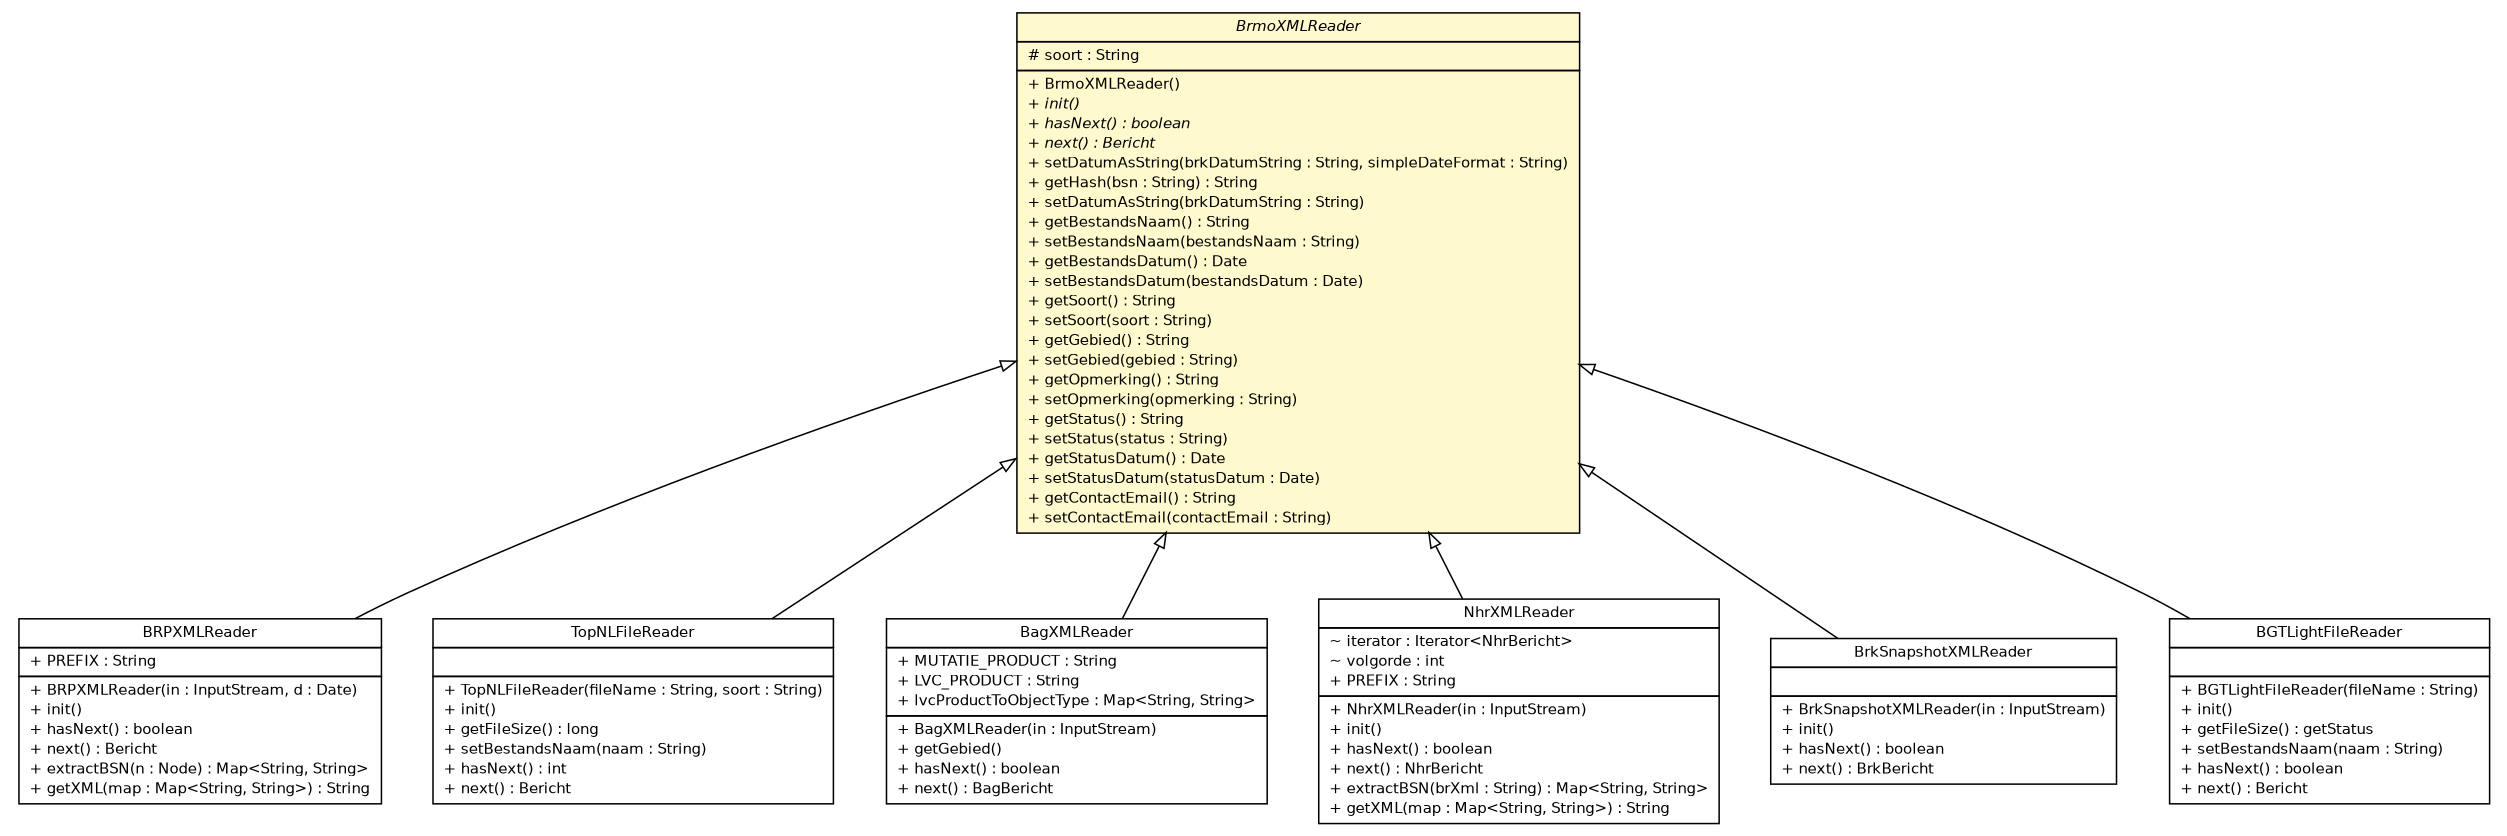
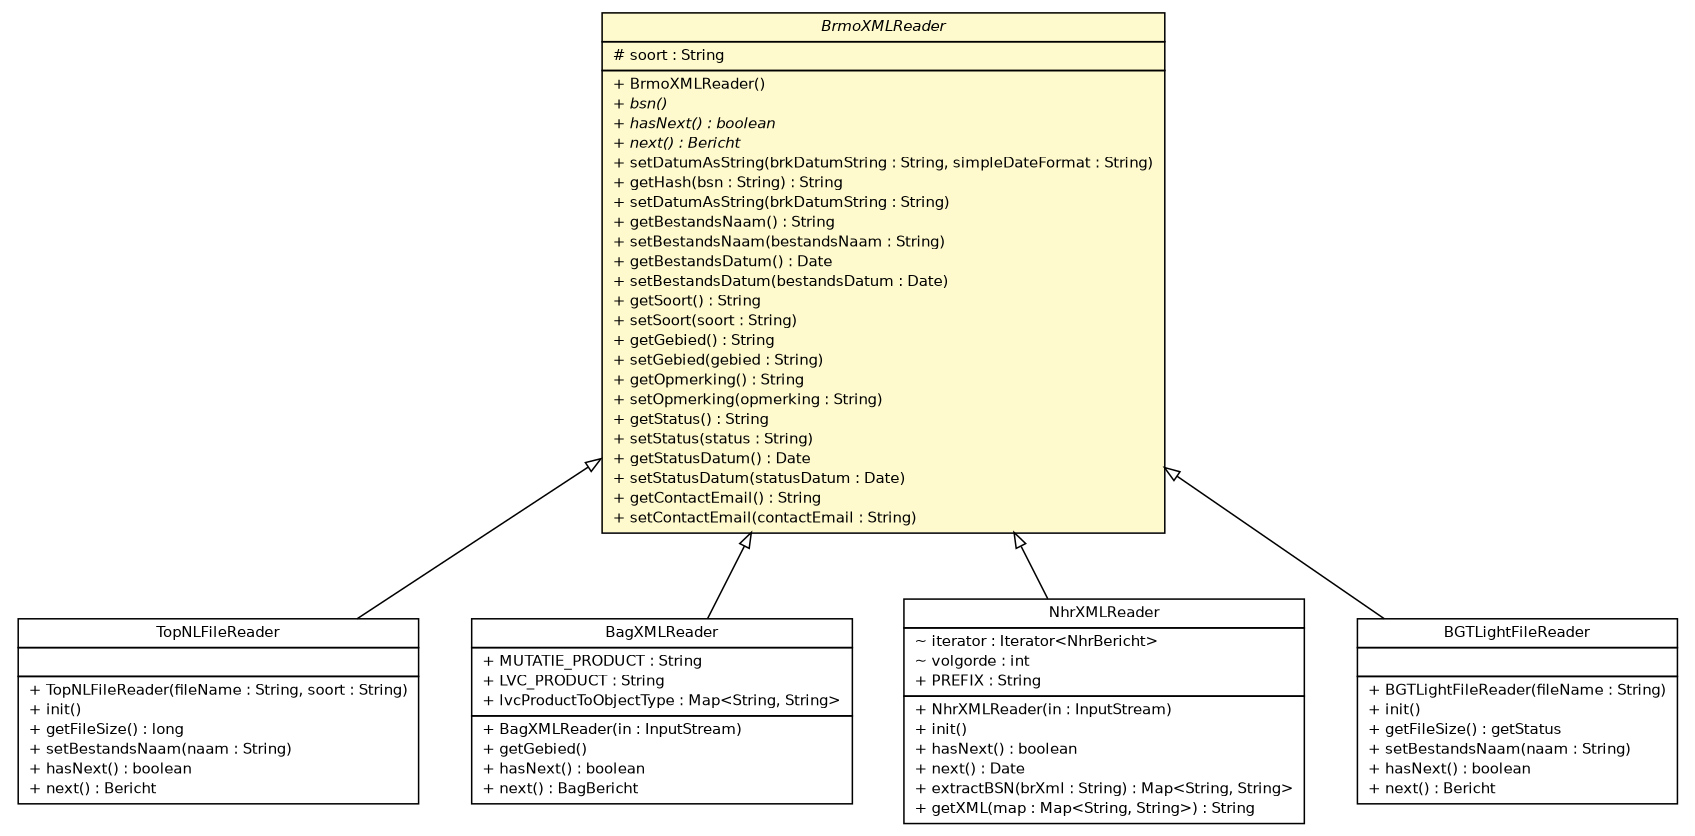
  digraph {
    nodesep=0.25
    ranksep=0.5
    node [fontcolor=black fontname=Helvetica fontsize=10.0 shape=plaintext]
    edge [arrowtail=empty dir=back fontname=Helvetica fontsize=10 headport=p labelfontname=Helvetica labelfontsize=10 tailport=p]
-   n1 [label=<<table title="nl.b3p.brmo.loader.xml.BrmoXMLReader" border="0" cellborder="1" cellspacing="0" cellpadding="2" port="p" bgcolor="lemonChiffon" href="./BrmoXMLReader.html"> 		<tr><td><table border="0" cellspacing="0" cellpadding="1"> <tr><td align="center" balign="center"><font face="Helvetica-Oblique"> BrmoXMLReader </font></td></tr> 		</table></td></tr> 		<tr><td><table border="0" cellspacing="0" cellpadding="1"> <tr><td align="left" balign="left"> # soort : String </td></tr> 		</table></td></tr> 		<tr><td><table border="0" cellspacing="0" cellpadding="1"> <tr><td align="left" balign="left"> + BrmoXMLReader() </td></tr> <tr><td align="left" balign="left"><font face="Helvetica-Oblique" point-size="10.0"> + init() </font></td></tr> <tr><td align="left" balign="left"><font face="Helvetica-Oblique" point-size="10.0"> + hasNext() : boolean </font></td></tr> <tr><td align="left" balign="left"><font face="Helvetica-Oblique" point-size="10.0"> + next() : Bericht </font></td></tr> <tr><td align="left" balign="left"> + setDatumAsString(brkDatumString : String, simpleDateFormat : String) </td></tr> <tr><td align="left" balign="left"> + getHash(bsn : String) : String </td></tr> <tr><td align="left" balign="left"> + setDatumAsString(brkDatumString : String) </td></tr> <tr><td align="left" balign="left"> + getBestandsNaam() : String </td></tr> <tr><td align="left" balign="left"> + setBestandsNaam(bestandsNaam : String) </td></tr> <tr><td align="left" balign="left"> + getBestandsDatum() : Date </td></tr> <tr><td align="left" balign="left"> + setBestandsDatum(bestandsDatum : Date) </td></tr> <tr><td align="left" balign="left"> + getSoort() : String </td></tr> <tr><td align="left" balign="left"> + setSoort(soort : String) </td></tr> <tr><td align="left" balign="left"> + getGebied() : String </td></tr> <tr><td align="left" balign="left"> + setGebied(gebied : String) </td></tr> <tr><td align="left" balign="left"> + getOpmerking() : String </td></tr> <tr><td align="left" balign="left"> + setOpmerking(opmerking : String) </td></tr> <tr><td align="left" balign="left"> + getStatus() : String </td></tr> <tr><td align="left" balign="left"> + setStatus(status : String) </td></tr> <tr><td align="left" balign="left"> + getStatusDatum() : Date </td></tr> <tr><td align="left" balign="left"> + setStatusDatum(statusDatum : Date) </td></tr> <tr><td align="left" balign="left"> + getContactEmail() : String </td></tr> <tr><td align="left" balign="left"> + setContactEmail(contactEmail : String) </td></tr> 		</table></td></tr> 		</table>>]
-   n2 [label=<<table title="nl.b3p.brmo.loader.xml.BRPXMLReader" border="0" cellborder="1" cellspacing="0" cellpadding="2" port="p" href="./BRPXMLReader.html"> 		<tr><td><table border="0" cellspacing="0" cellpadding="1"> <tr><td align="center" balign="center"> BRPXMLReader </td></tr> 		</table></td></tr> 		<tr><td><table border="0" cellspacing="0" cellpadding="1"> <tr><td align="left" balign="left"> + PREFIX : String </td></tr> 		</table></td></tr> 		<tr><td><table border="0" cellspacing="0" cellpadding="1"> <tr><td align="left" balign="left"> + BRPXMLReader(in : InputStream, d : Date) </td></tr> <tr><td align="left" balign="left"> + init() </td></tr> <tr><td align="left" balign="left"> + hasNext() : boolean </td></tr> <tr><td align="left" balign="left"> + next() : Bericht </td></tr> <tr><td align="left" balign="left"> + extractBSN(n : Node) : Map&lt;String, String&gt; </td></tr> <tr><td align="left" balign="left"> + getXML(map : Map&lt;String, String&gt;) : String </td></tr> 		</table></td></tr> 		</table>>]
-   n3 [label=<<table title="nl.b3p.brmo.loader.xml.TopNLFileReader" border="0" cellborder="1" cellspacing="0" cellpadding="2" port="p" href="./TopNLFileReader.html"> 		<tr><td><table border="0" cellspacing="0" cellpadding="1"> <tr><td align="center" balign="center"> TopNLFileReader </td></tr> 		</table></td></tr> 		<tr><td><table border="0" cellspacing="0" cellpadding="1"> <tr><td align="left" balign="left">  </td></tr> 		</table></td></tr> 		<tr><td><table border="0" cellspacing="0" cellpadding="1"> <tr><td align="left" balign="left"> + TopNLFileReader(fileName : String, soort : String) </td></tr> <tr><td align="left" balign="left"> + init() </td></tr> <tr><td align="left" balign="left"> + getFileSize() : long </td></tr> <tr><td align="left" balign="left"> + setBestandsNaam(naam : String) </td></tr> <tr><td align="left" balign="left"> + hasNext() : int </td></tr> <tr><td align="left" balign="left"> + next() : Bericht </td></tr> 		</table></td></tr> 		</table>>]
+   n1 [label=<<table title="nl.b3p.brmo.loader.xml.BrmoXMLReader" border="0" cellborder="1" cellspacing="0" cellpadding="2" port="p" bgcolor="lemonChiffon" href="./BrmoXMLReader.html"> 		<tr><td><table border="0" cellspacing="0" cellpadding="1"> <tr><td align="center" balign="center"><font face="Helvetica-Oblique"> BrmoXMLReader </font></td></tr> 		</table></td></tr> 		<tr><td><table border="0" cellspacing="0" cellpadding="1"> <tr><td align="left" balign="left"> # soort : String </td></tr> 		</table></td></tr> 		<tr><td><table border="0" cellspacing="0" cellpadding="1"> <tr><td align="left" balign="left"> + BrmoXMLReader() </td></tr> <tr><td align="left" balign="left"><font face="Helvetica-Oblique" point-size="10.0"> + bsn() </font></td></tr> <tr><td align="left" balign="left"><font face="Helvetica-Oblique" point-size="10.0"> + hasNext() : boolean </font></td></tr> <tr><td align="left" balign="left"><font face="Helvetica-Oblique" point-size="10.0"> + next() : Bericht </font></td></tr> <tr><td align="left" balign="left"> + setDatumAsString(brkDatumString : String, simpleDateFormat : String) </td></tr> <tr><td align="left" balign="left"> + getHash(bsn : String) : String </td></tr> <tr><td align="left" balign="left"> + setDatumAsString(brkDatumString : String) </td></tr> <tr><td align="left" balign="left"> + getBestandsNaam() : String </td></tr> <tr><td align="left" balign="left"> + setBestandsNaam(bestandsNaam : String) </td></tr> <tr><td align="left" balign="left"> + getBestandsDatum() : Date </td></tr> <tr><td align="left" balign="left"> + setBestandsDatum(bestandsDatum : Date) </td></tr> <tr><td align="left" balign="left"> + getSoort() : String </td></tr> <tr><td align="left" balign="left"> + setSoort(soort : String) </td></tr> <tr><td align="left" balign="left"> + getGebied() : String </td></tr> <tr><td align="left" balign="left"> + setGebied(gebied : String) </td></tr> <tr><td align="left" balign="left"> + getOpmerking() : String </td></tr> <tr><td align="left" balign="left"> + setOpmerking(opmerking : String) </td></tr> <tr><td align="left" balign="left"> + getStatus() : String </td></tr> <tr><td align="left" balign="left"> + setStatus(status : String) </td></tr> <tr><td align="left" balign="left"> + getStatusDatum() : Date </td></tr> <tr><td align="left" balign="left"> + setStatusDatum(statusDatum : Date) </td></tr> <tr><td align="left" balign="left"> + getContactEmail() : String </td></tr> <tr><td align="left" balign="left"> + setContactEmail(contactEmail : String) </td></tr> 		</table></td></tr> 		</table>>]
+   n3 [label=<<table title="nl.b3p.brmo.loader.xml.TopNLFileReader" border="0" cellborder="1" cellspacing="0" cellpadding="2" port="p" href="./TopNLFileReader.html"> 		<tr><td><table border="0" cellspacing="0" cellpadding="1"> <tr><td align="center" balign="center"> TopNLFileReader </td></tr> 		</table></td></tr> 		<tr><td><table border="0" cellspacing="0" cellpadding="1"> <tr><td align="left" balign="left">  </td></tr> 		</table></td></tr> 		<tr><td><table border="0" cellspacing="0" cellpadding="1"> <tr><td align="left" balign="left"> + TopNLFileReader(fileName : String, soort : String) </td></tr> <tr><td align="left" balign="left"> + init() </td></tr> <tr><td align="left" balign="left"> + getFileSize() : long </td></tr> <tr><td align="left" balign="left"> + setBestandsNaam(naam : String) </td></tr> <tr><td align="left" balign="left"> + hasNext() : boolean </td></tr> <tr><td align="left" balign="left"> + next() : Bericht </td></tr> 		</table></td></tr> 		</table>>]
    n4 [label=<<table title="nl.b3p.brmo.loader.xml.BagXMLReader" border="0" cellborder="1" cellspacing="0" cellpadding="2" port="p" href="./BagXMLReader.html"> 		<tr><td><table border="0" cellspacing="0" cellpadding="1"> <tr><td align="center" balign="center"> BagXMLReader </td></tr> 		</table></td></tr> 		<tr><td><table border="0" cellspacing="0" cellpadding="1"> <tr><td align="left" balign="left"> + MUTATIE_PRODUCT : String </td></tr> <tr><td align="left" balign="left"> + LVC_PRODUCT : String </td></tr> <tr><td align="left" balign="left"> + lvcProductToObjectType : Map&lt;String, String&gt; </td></tr> 		</table></td></tr> 		<tr><td><table border="0" cellspacing="0" cellpadding="1"> <tr><td align="left" balign="left"> + BagXMLReader(in : InputStream) </td></tr> <tr><td align="left" balign="left"> + getGebied() </td></tr> <tr><td align="left" balign="left"> + hasNext() : boolean </td></tr> <tr><td align="left" balign="left"> + next() : BagBericht </td></tr> 		</table></td></tr> 		</table>>]
-   n5 [label=<<table title="nl.b3p.brmo.loader.xml.NhrXMLReader" border="0" cellborder="1" cellspacing="0" cellpadding="2" port="p" href="./NhrXMLReader.html"> 		<tr><td><table border="0" cellspacing="0" cellpadding="1"> <tr><td align="center" balign="center"> NhrXMLReader </td></tr> 		</table></td></tr> 		<tr><td><table border="0" cellspacing="0" cellpadding="1"> <tr><td align="left" balign="left"> ~ iterator : Iterator&lt;NhrBericht&gt; </td></tr> <tr><td align="left" balign="left"> ~ volgorde : int </td></tr> <tr><td align="left" balign="left"> + PREFIX : String </td></tr> 		</table></td></tr> 		<tr><td><table border="0" cellspacing="0" cellpadding="1"> <tr><td align="left" balign="left"> + NhrXMLReader(in : InputStream) </td></tr> <tr><td align="left" balign="left"> + init() </td></tr> <tr><td align="left" balign="left"> + hasNext() : boolean </td></tr> <tr><td align="left" balign="left"> + next() : NhrBericht </td></tr> <tr><td align="left" balign="left"> + extractBSN(brXml : String) : Map&lt;String, String&gt; </td></tr> <tr><td align="left" balign="left"> + getXML(map : Map&lt;String, String&gt;) : String </td></tr> 		</table></td></tr> 		</table>>]
-   n6 [label=<<table title="nl.b3p.brmo.loader.xml.BrkSnapshotXMLReader" border="0" cellborder="1" cellspacing="0" cellpadding="2" port="p" href="./BrkSnapshotXMLReader.html"> 		<tr><td><table border="0" cellspacing="0" cellpadding="1"> <tr><td align="center" balign="center"> BrkSnapshotXMLReader </td></tr> 		</table></td></tr> 		<tr><td><table border="0" cellspacing="0" cellpadding="1"> <tr><td align="left" balign="left">  </td></tr> 		</table></td></tr> 		<tr><td><table border="0" cellspacing="0" cellpadding="1"> <tr><td align="left" balign="left"> + BrkSnapshotXMLReader(in : InputStream) </td></tr> <tr><td align="left" balign="left"> + init() </td></tr> <tr><td align="left" balign="left"> + hasNext() : boolean </td></tr> <tr><td align="left" balign="left"> + next() : BrkBericht </td></tr> 		</table></td></tr> 		</table>>]
+   n5 [label=<<table title="nl.b3p.brmo.loader.xml.NhrXMLReader" border="0" cellborder="1" cellspacing="0" cellpadding="2" port="p" href="./NhrXMLReader.html"> 		<tr><td><table border="0" cellspacing="0" cellpadding="1"> <tr><td align="center" balign="center"> NhrXMLReader </td></tr> 		</table></td></tr> 		<tr><td><table border="0" cellspacing="0" cellpadding="1"> <tr><td align="left" balign="left"> ~ iterator : Iterator&lt;NhrBericht&gt; </td></tr> <tr><td align="left" balign="left"> ~ volgorde : int </td></tr> <tr><td align="left" balign="left"> + PREFIX : String </td></tr> 		</table></td></tr> 		<tr><td><table border="0" cellspacing="0" cellpadding="1"> <tr><td align="left" balign="left"> + NhrXMLReader(in : InputStream) </td></tr> <tr><td align="left" balign="left"> + init() </td></tr> <tr><td align="left" balign="left"> + hasNext() : boolean </td></tr> <tr><td align="left" balign="left"> + next() : Date </td></tr> <tr><td align="left" balign="left"> + extractBSN(brXml : String) : Map&lt;String, String&gt; </td></tr> <tr><td align="left" balign="left"> + getXML(map : Map&lt;String, String&gt;) : String </td></tr> 		</table></td></tr> 		</table>>]
    n7 [label=<<table title="nl.b3p.brmo.loader.xml.BGTLightFileReader" border="0" cellborder="1" cellspacing="0" cellpadding="2" port="p" href="./BGTLightFileReader.html"> 		<tr><td><table border="0" cellspacing="0" cellpadding="1"> <tr><td align="center" balign="center"> BGTLightFileReader </td></tr> 		</table></td></tr> 		<tr><td><table border="0" cellspacing="0" cellpadding="1"> <tr><td align="left" balign="left">  </td></tr> 		</table></td></tr> 		<tr><td><table border="0" cellspacing="0" cellpadding="1"> <tr><td align="left" balign="left"> + BGTLightFileReader(fileName : String) </td></tr> <tr><td align="left" balign="left"> + init() </td></tr> <tr><td align="left" balign="left"> + getFileSize() : getStatus </td></tr> <tr><td align="left" balign="left"> + setBestandsNaam(naam : String) </td></tr> <tr><td align="left" balign="left"> + hasNext() : boolean </td></tr> <tr><td align="left" balign="left"> + next() : Bericht </td></tr> 		</table></td></tr> 		</table>>]
-   n1 -> n2
    n1 -> n3
    n1 -> n4
    n1 -> n5
-   n1 -> n6
    n1 -> n7
  }
